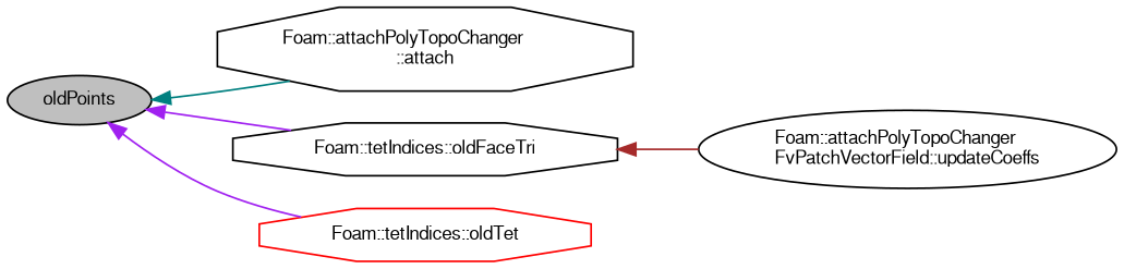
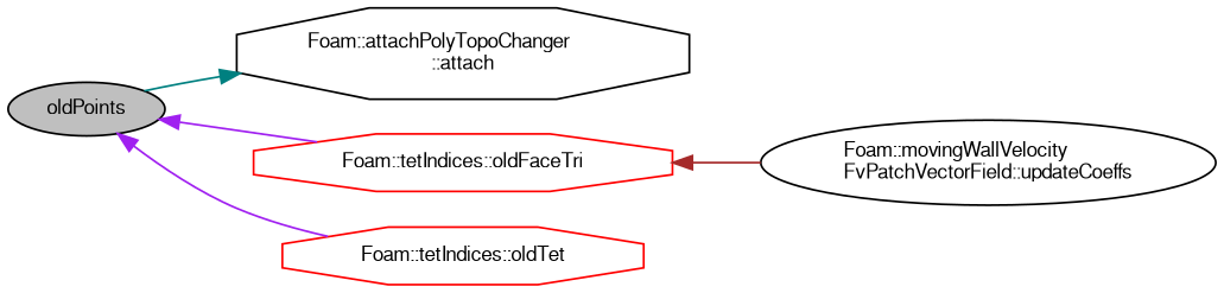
  digraph {
    rankdir=LR
    node [color=black fontname=FreeSans fontsize=10 shape=octagon]
    edge [color=purple dir=back fontname=FreeSans fontsize=10 labelfontname=FreeSans labelfontsize=10 style=solid]
    n1 [fillcolor=grey75 fontcolor=black height=0.2 label=oldPoints shape=ellipse style=filled width=0.4]
    n2 [height=0.2 label="Foam::attachPolyTopoChanger\l::attach" width=0.4]
-   n3 [height=0.2 label="Foam::tetIndices::oldFaceTri" width=0.4]
+   n3 [color=red height=0.2 label="Foam::tetIndices::oldFaceTri" width=0.4]
    n4 [color=red height=0.2 label="Foam::tetIndices::oldTet" width=0.4]
-   n5 [height=0.2 label="Foam::attachPolyTopoChanger\lFvPatchVectorField::updateCoeffs" shape=ellipse width=0.4]
-   n1 -> n2 [color=teal]
+   n5 [height=0.2 label="Foam::movingWallVelocity\lFvPatchVectorField::updateCoeffs" shape=ellipse width=0.4]
+   n2 -> n1 [color=teal]
    n1 -> n3
    n1 -> n4
    n3 -> n5 [color=brown]
  }
